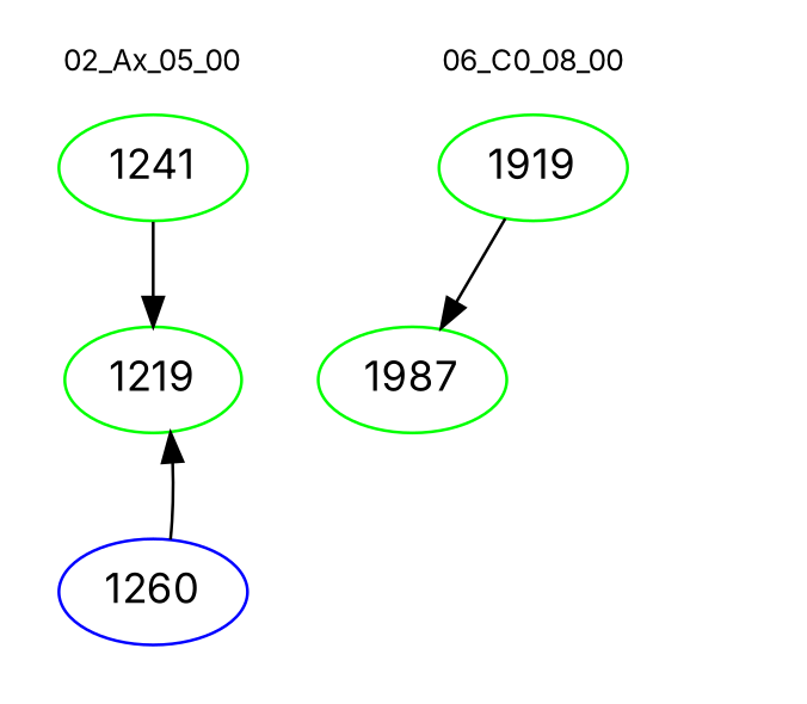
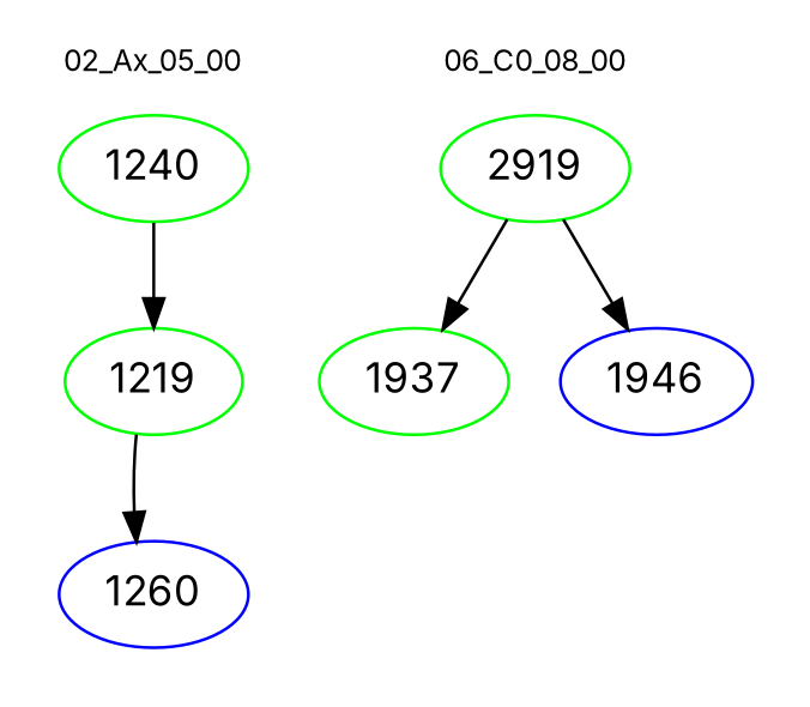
  digraph {
    fontname=Inter
    node [color=green fontname=Inter]
    edge [color=black fontname=Inter]
-   n1 [label=1241]
+   n1 [label=1240]
    n2 [label=1219]
    n3 [color=blue label=1260]
-   n4 [label=1987]
-   n5 [label=1919]
+   n4 [label=1937]
+   n5 [label=2919]
+   n6 [color=blue label=1946]
    subgraph cluster_1 {
      color=white
      fontsize=10
      label="02_Ax_05_00"
      n1
      n2
      n3
    }
    subgraph cluster_2 {
      color=white
      fontsize=10
      label="06_C0_08_00"
      n4
      n5
+     n6
    }
    n1 -> n2
-   n3 -> n2
+   n2 -> n3
    n5 -> n4
+   n5 -> n6
  }
